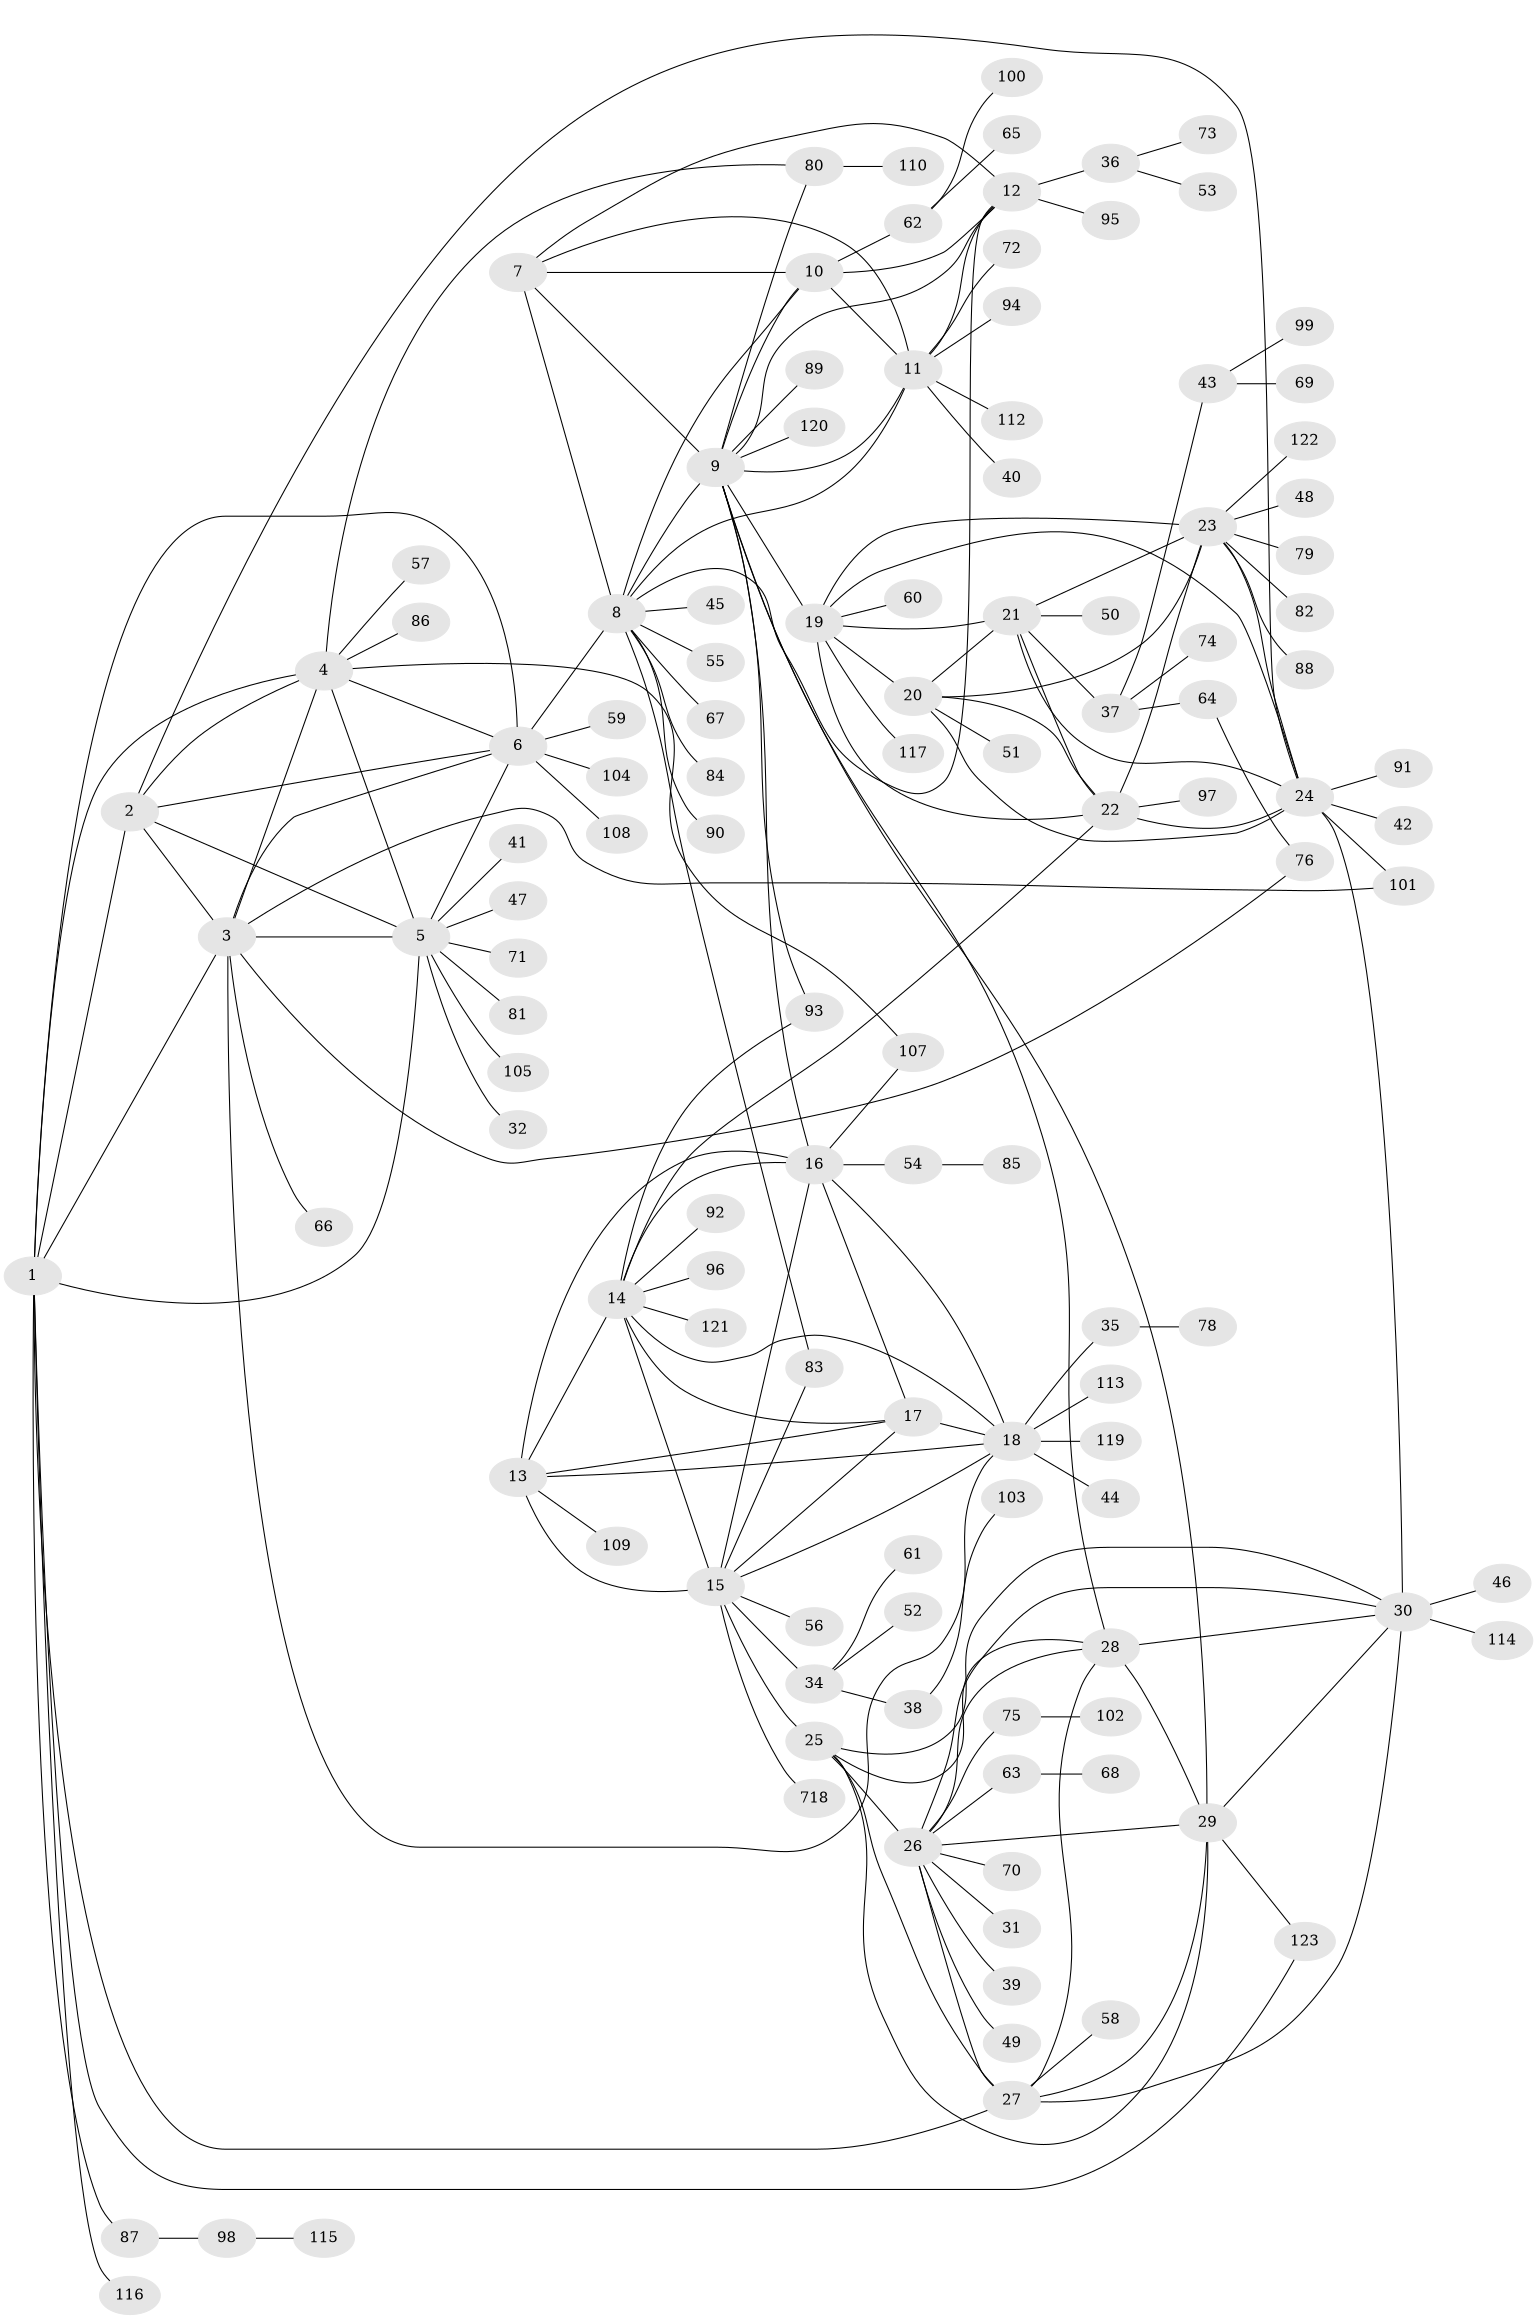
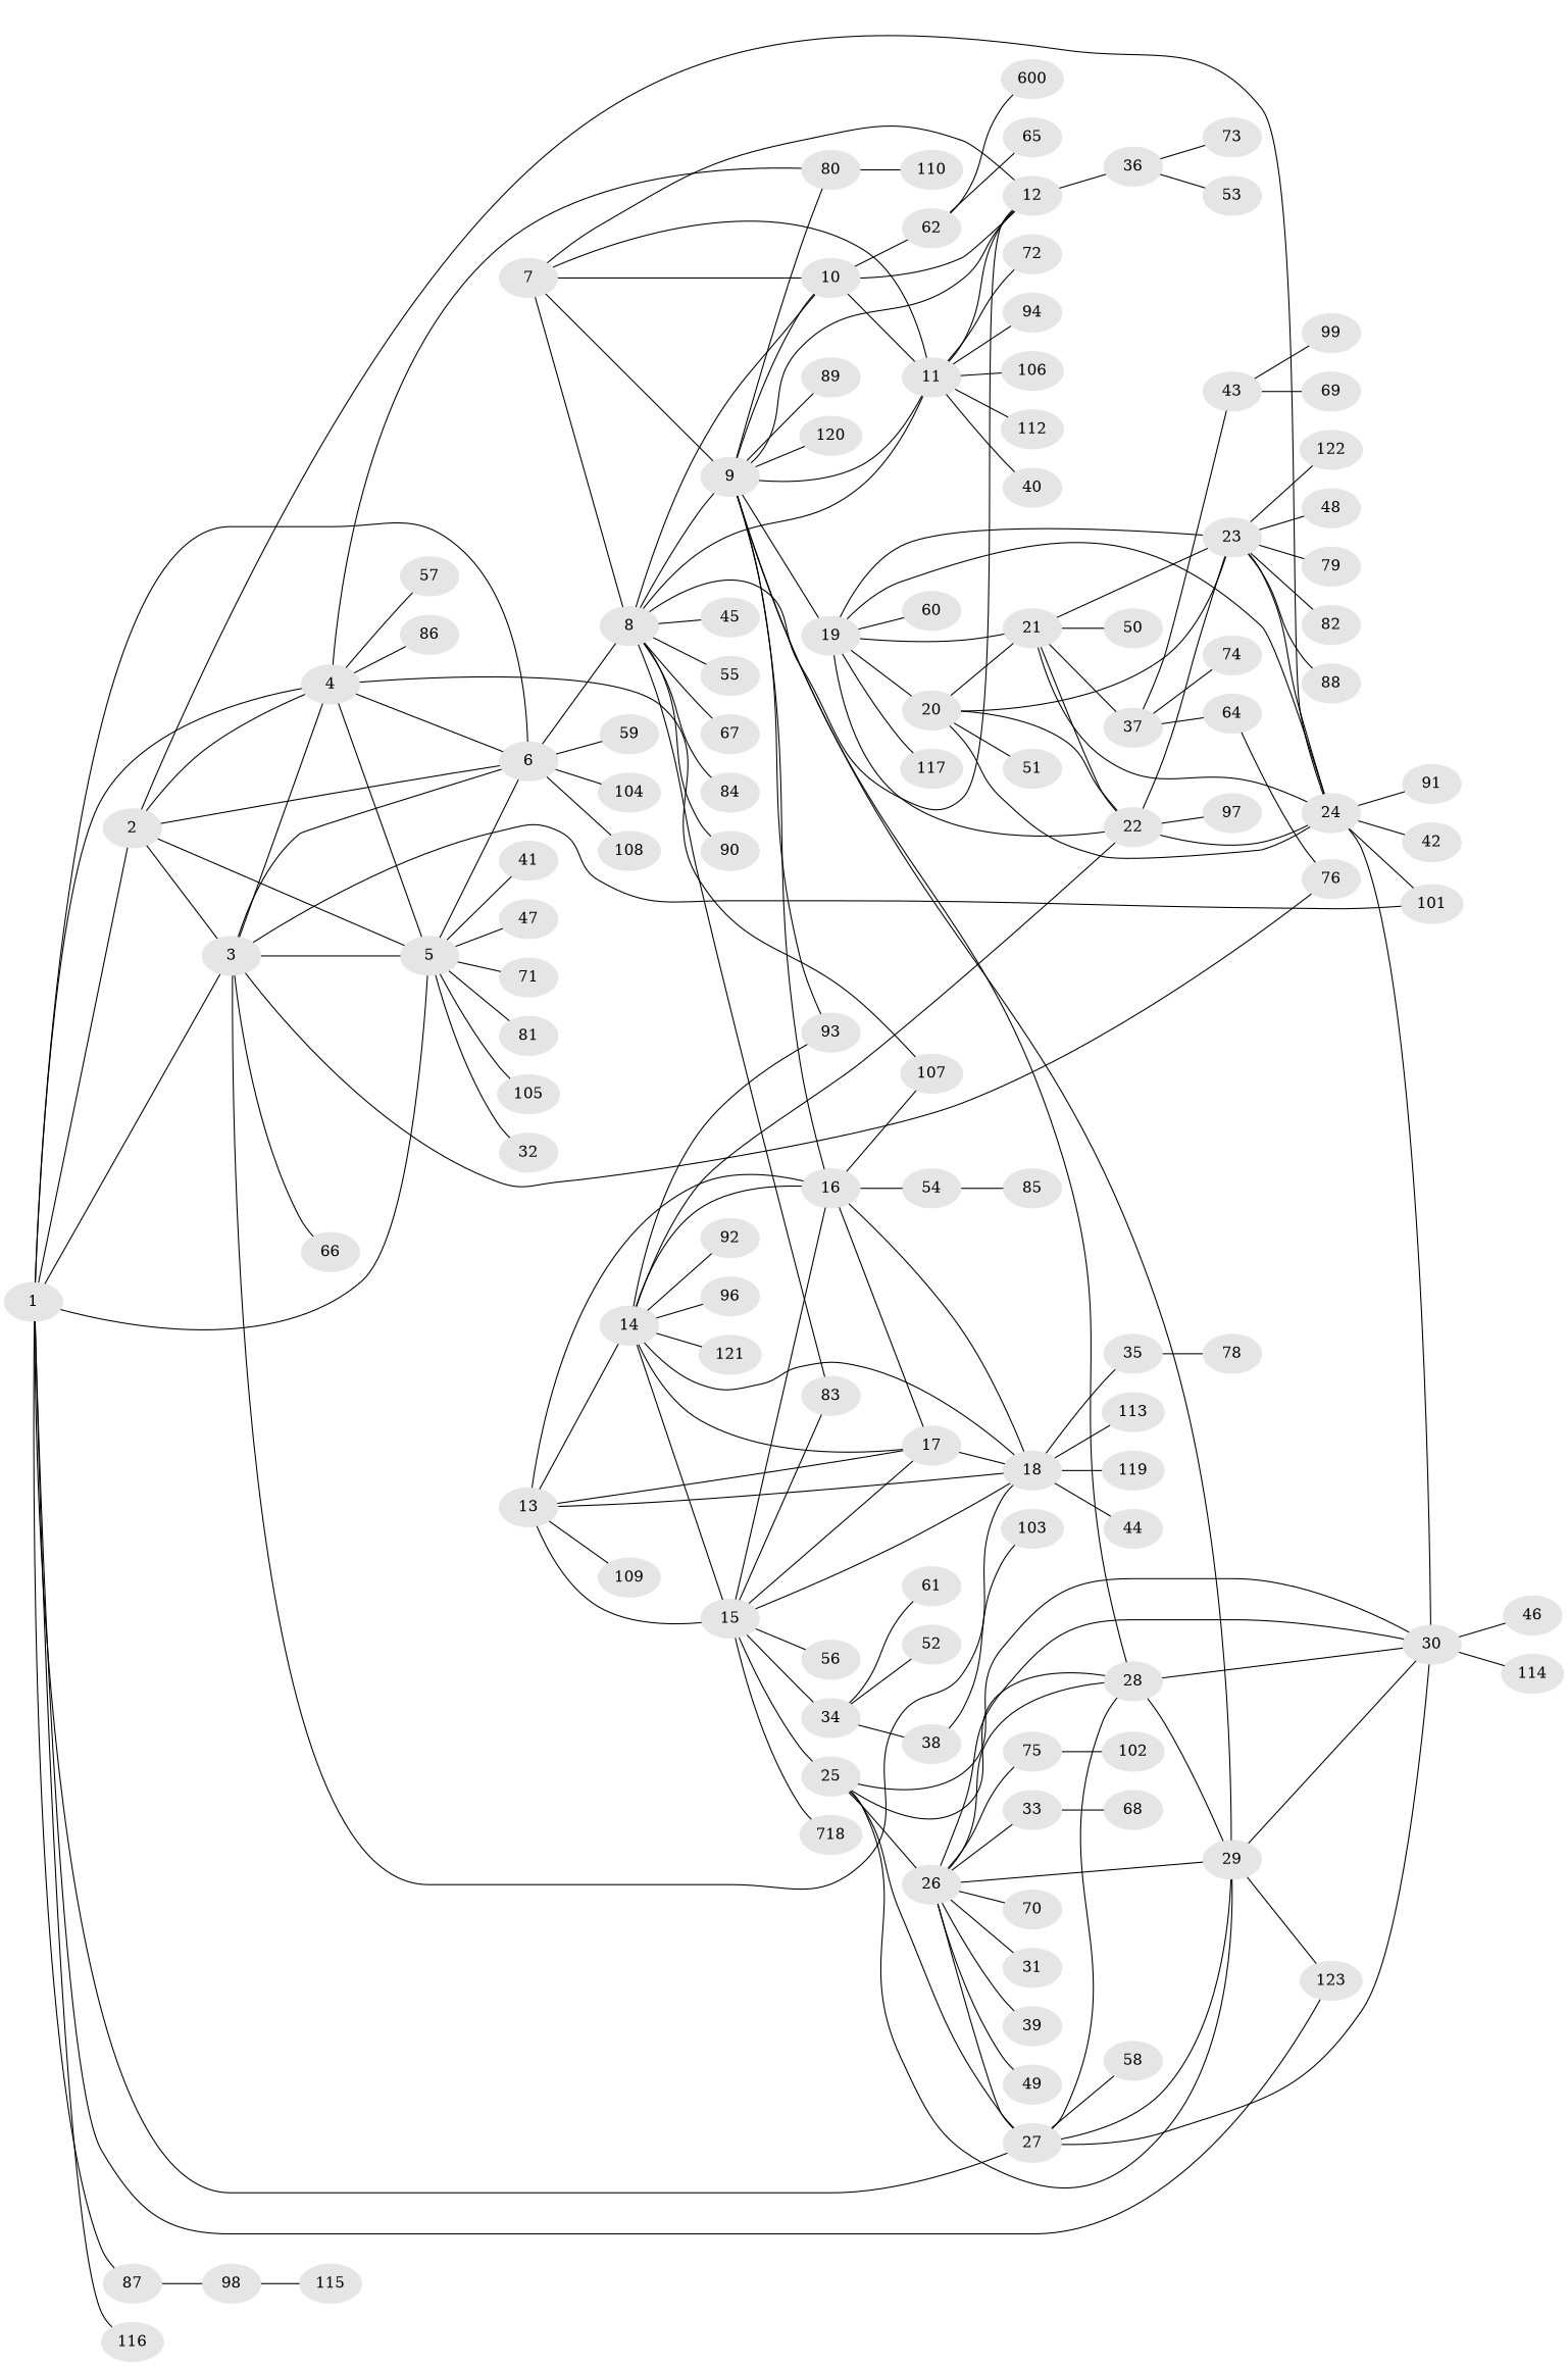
  graph {
    rankdir=LR
    node [color=gray90 style=filled]
    1
    2
    3
    4
    5
    6
    27
    87
    116
    123
    24
    18
    66
    76
    101
    57
    80
    86
    107
    32
    41
    47
    71
    81
    105
    8
    59
    104
    108
    28
    30
    29
    58
    98
    42
    91
    35
    44
    113
    119
    110
    9
    10
    11
    12
    45
    55
    67
    83
    84
    90
    7
    16
    19
    89
    93
    120
    62
    40
    72
    94
+   106
    112
    36
-   95
    17
    54
    22
    20
    21
    23
    60
    117
    65
-   100
+   100 [label=600]
    53
    73
    13
    14
    15
    109
    92
    96
    121
    25
    34
    56
    n88 [label=718]
    97
    26
    38
    52
    61
    85
    78
    51
    37
    50
    48
    79
    82
    88
    122
    43
    64
    74
    46
    114
    31
-   33 [label=63]
+   33
    39
    49
    70
    75
    68
    102
    103
    69
    99
    115
    1 -- 2
    1 -- 3
    1 -- 4
    1 -- 5
    1 -- 6
    1 -- 27
    1 -- 87
    1 -- 116
    1 -- 123
    2 -- 3
    2 -- 4
    2 -- 5
    2 -- 6
    2 -- 24
    3 -- 4
    3 -- 5
    3 -- 6
    3 -- 18
    3 -- 66
    3 -- 76
    3 -- 101
    4 -- 5
    4 -- 6
    4 -- 57
    4 -- 80
    4 -- 86
    4 -- 107
    5 -- 6
    5 -- 32
    5 -- 41
    5 -- 47
    5 -- 71
    5 -- 81
    5 -- 105
    6 -- 8
    6 -- 59
    6 -- 104
    6 -- 108
    27 -- 28
    27 -- 30
    27 -- 29
    27 -- 58
    87 -- 98
    24 -- 101
    24 -- 30
    24 -- 42
    24 -- 91
    18 -- 35
    18 -- 44
    18 -- 113
    18 -- 119
    80 -- 110
    8 -- 9
    8 -- 10
    8 -- 11
    8 -- 12
    8 -- 45
    8 -- 55
    8 -- 67
    8 -- 83
    8 -- 84
    8 -- 90
    28 -- 30
    28 -- 29
    30 -- 46
    30 -- 114
    29 -- 123
    29 -- 30
    98 -- 115
    35 -- 78
    9 -- 80
    9 -- 28
    9 -- 29
    9 -- 10
    9 -- 11
    9 -- 12
    9 -- 16
    9 -- 19
    9 -- 89
    9 -- 93
    9 -- 120
    10 -- 11
    10 -- 12
    10 -- 62
    11 -- 12
    11 -- 40
    11 -- 72
    11 -- 94
+   11 -- 106
    11 -- 112
    12 -- 36
-   12 -- 95
    7 -- 8
    7 -- 9
    7 -- 10
    7 -- 11
    7 -- 12
    16 -- 18
    16 -- 107
    16 -- 17
    16 -- 54
    19 -- 24
    19 -- 22
    19 -- 20
    19 -- 21
    19 -- 23
    19 -- 60
    19 -- 117
    62 -- 65
    62 -- 100
    36 -- 53
    36 -- 73
    17 -- 18
    54 -- 85
    22 -- 24
    22 -- 23
    22 -- 97
    20 -- 24
    20 -- 22
    20 -- 21
    20 -- 23
    20 -- 51
    21 -- 24
    21 -- 22
    21 -- 23
    21 -- 37
    21 -- 50
    23 -- 24
    23 -- 48
    23 -- 79
    23 -- 82
    23 -- 88
    23 -- 122
    13 -- 18
    13 -- 16
    13 -- 17
    13 -- 14
    13 -- 15
    13 -- 109
    14 -- 18
    14 -- 16
    14 -- 93
    14 -- 17
    14 -- 22
    14 -- 15
    14 -- 92
    14 -- 96
    14 -- 121
    15 -- 18
    15 -- 83
    15 -- 16
    15 -- 17
    15 -- 25
    15 -- 34
    15 -- 56
    15 -- n88
    25 -- 27
    25 -- 28
    25 -- 30
    25 -- 29
    25 -- 26
    34 -- 38
    34 -- 52
    34 -- 61
    26 -- 27
    26 -- 28
    26 -- 30
    26 -- 29
    26 -- 31
    26 -- 33
    26 -- 39
    26 -- 49
    26 -- 70
    26 -- 75
    38 -- 103
    37 -- 43
    37 -- 64
    37 -- 74
    43 -- 69
    43 -- 99
    64 -- 76
    33 -- 68
    75 -- 102
  }
